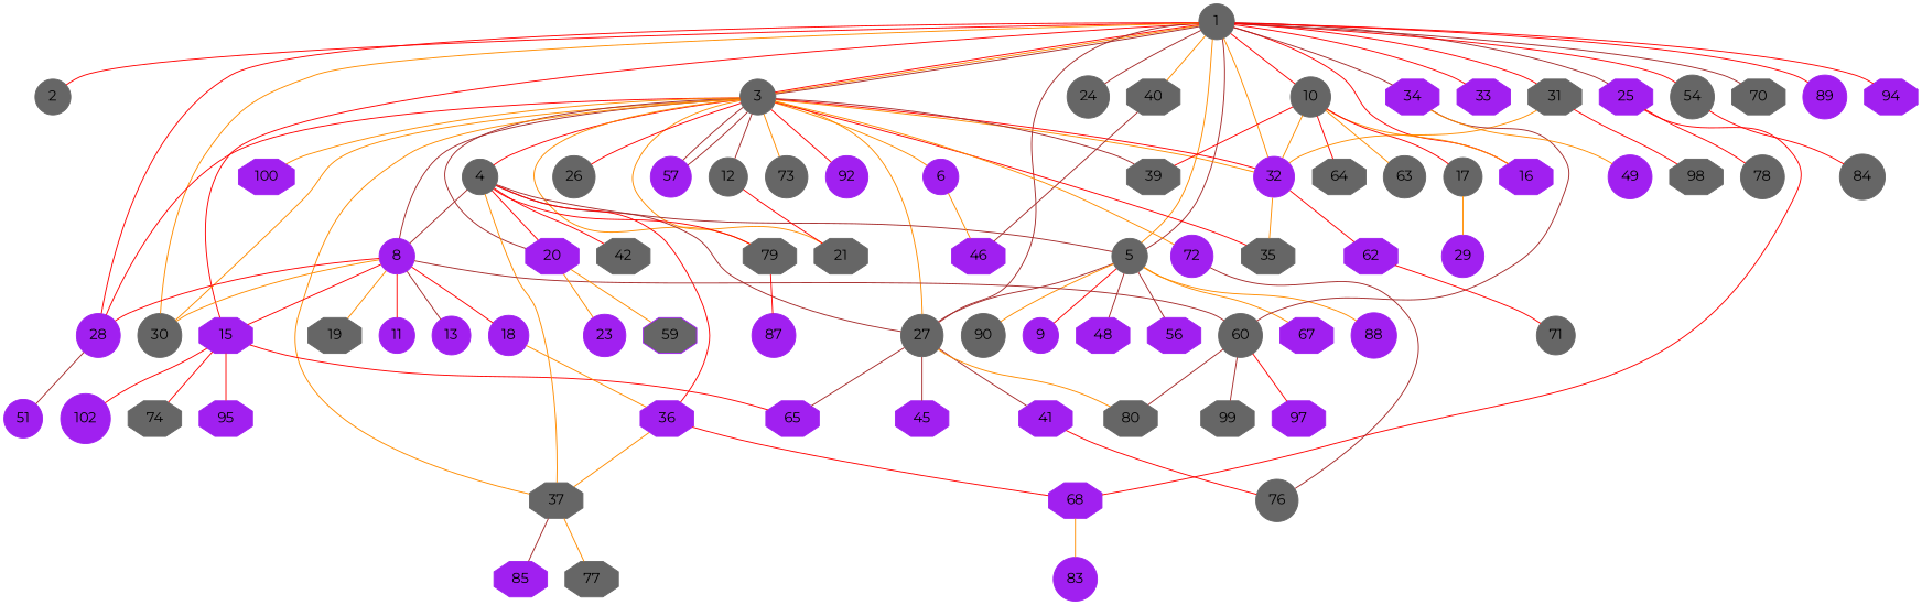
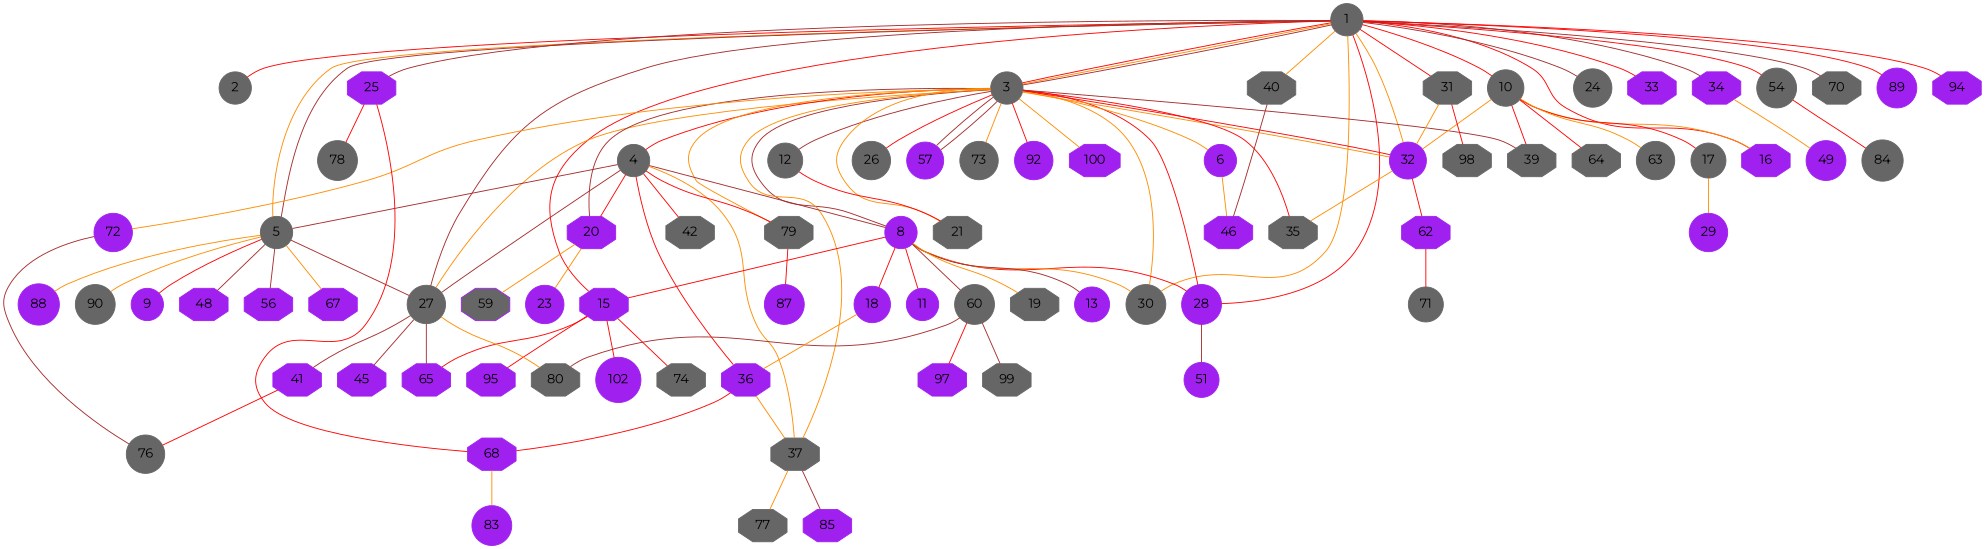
  graph {
    fontname=Montserrat
    node [color=purple fontname=Montserrat shape=circle style=filled]
    edge [color=red fontname=Montserrat]
    1 [color=gray40 super="+38"]
    2 [color=gray40]
    3 [color=gray40 super="+47"]
    5 [color=gray40]
    10 [color=gray40 super="+14"]
    15 [shape=octagon super="+22"]
    16 [shape=octagon]
    24 [color=gray40]
    25 [shape=octagon super="+58"]
    27 [color=gray40 super="+55"]
    28
    30 [color=gray40]
    31 [color=gray40 shape=octagon]
    32 [super="+52"]
    33 [shape=octagon]
    34 [shape=octagon]
    40 [color=gray40 shape=octagon]
    54 [color=gray40 super="+81"]
    70 [color=gray40 shape=octagon]
    89
    94 [shape=octagon]
    4 [color=gray40 super="+7"]
    6
    8 [super="+53"]
    12 [color=gray40]
    20 [shape=octagon]
    21 [color=gray40 shape=octagon super="+44"]
    26 [color=gray40]
    35 [color=gray40 shape=octagon super="+82"]
    37 [color=gray40 shape=octagon super="+75"]
    39 [color=gray40 shape=octagon super="+43"]
    57
    72 [super="+86"]
    73 [color=gray40]
    79 [color=gray40 shape=octagon super="+91"]
    92
    100 [shape=octagon]
    9
    48 [shape=octagon super="+101"]
    56 [shape=octagon]
    67 [shape=octagon]
    88
    90 [color=gray40]
    17 [color=gray40]
    63 [color=gray40]
    64 [color=gray40 shape=octagon]
    65 [shape=octagon]
    74 [color=gray40 shape=octagon]
    95 [shape=octagon]
    102
    68 [shape=octagon]
    78 [color=gray40]
    41 [shape=octagon]
    45 [shape=octagon]
    80 [color=gray40 shape=octagon]
    51 [super="+96"]
    98 [color=gray40 shape=octagon]
    62 [shape=octagon]
    60 [color=gray40 super="+93"]
    49 [super="+66"]
    46 [shape=octagon super="+50"]
    84 [color=gray40]
    36 [shape=octagon super="+61"]
    42 [color=gray40 shape=octagon]
    11
    13
    18
    19 [color=gray40 shape=octagon]
    23
    59 [fillcolor=gray40 shape=octagon]
    77 [color=gray40 shape=octagon]
    85 [shape=octagon]
    76 [color=gray40]
    87
    97 [shape=octagon]
    99 [color=gray40 shape=octagon]
    29 [super="+69"]
    83
    71 [color=gray40]
    1 -- 2
    1 -- 3
    1 -- 3 [color=darkorange]
    1 -- 3 [color=brown]
    1 -- 5 [color=darkorange]
    1 -- 5 [color=brown]
    1 -- 10
    1 -- 15 [weight=2]
    1 -- 16
    1 -- 24 [color=brown]
    1 -- 25 [color=brown]
    1 -- 27 [color=brown]
    1 -- 28
    1 -- 30 [color=darkorange]
    1 -- 31
    1 -- 32 [color=darkorange]
    1 -- 33
    1 -- 34 [color=brown]
    1 -- 40 [color=darkorange]
    1 -- 54
    1 -- 70 [color=brown]
    1 -- 89
    1 -- 94
    3 -- 27 [color=darkorange]
    3 -- 28
    3 -- 30 [color=darkorange]
    3 -- 32 [color=darkorange weight=2]
    3 -- 32
    3 -- 4
    3 -- 6 [color=darkorange]
    3 -- 8 [color=brown]
    3 -- 12 [color=brown]
    3 -- 20 [color=brown]
    3 -- 21 [color=darkorange]
    3 -- 26
    3 -- 35
    3 -- 37 [color=darkorange]
    3 -- 39 [color=brown]
    3 -- 57 [color=brown]
    3 -- 57 [color=brown]
    3 -- 72 [color=darkorange]
    3 -- 73 [color=darkorange]
    3 -- 79 [color=darkorange]
    3 -- 92
    3 -- 100 [color=darkorange]
    5 -- 27 [color=brown]
    5 -- 9
    5 -- 48 [color=brown]
    5 -- 56 [color=brown]
    5 -- 67 [color=darkorange]
    5 -- 88 [color=darkorange]
    5 -- 90 [color=darkorange]
    10 -- 16 [color=darkorange]
    10 -- 32 [color=darkorange]
    10 -- 39
    10 -- 17
    10 -- 63 [color=darkorange]
    10 -- 64
    15 -- 65
    15 -- 74
    15 -- 95
    15 -- 102
    25 -- 68
    25 -- 78
    27 -- 65 [color=brown]
    27 -- 41 [color=brown]
    27 -- 45 [color=brown]
    27 -- 80 [color=darkorange]
    28 -- 51 [color=brown]
    31 -- 32 [color=darkorange]
    31 -- 98
    32 -- 35 [color=darkorange]
    32 -- 62
-   34 -- 60 [color=brown]
    34 -- 49 [color=darkorange]
    40 -- 46 [color=brown]
    54 -- 84
    4 -- 5 [color=brown]
    4 -- 27 [color=brown]
    4 -- 8 [color=brown]
    4 -- 20
    4 -- 37 [color=darkorange]
    4 -- 79
    4 -- 36
    4 -- 42
    6 -- 46 [color=darkorange]
    8 -- 15
    8 -- 28
    8 -- 30 [color=darkorange]
    8 -- 60 [color=brown]
    8 -- 11
    8 -- 13 [color=brown]
    8 -- 18
    8 -- 19 [color=darkorange]
    12 -- 21
    20 -- 23 [color=darkorange]
    20 -- 59 [color=darkorange]
    37 -- 77 [color=darkorange]
    37 -- 85 [color=brown]
    72 -- 76 [color=brown]
    79 -- 87
    17 -- 29 [color=darkorange]
    68 -- 83 [color=darkorange]
    41 -- 76
    62 -- 71
    60 -- 80 [color=brown]
    60 -- 97
    60 -- 99 [color=brown]
    36 -- 37 [color=darkorange]
    36 -- 68
    18 -- 36 [color=darkorange]
  }
